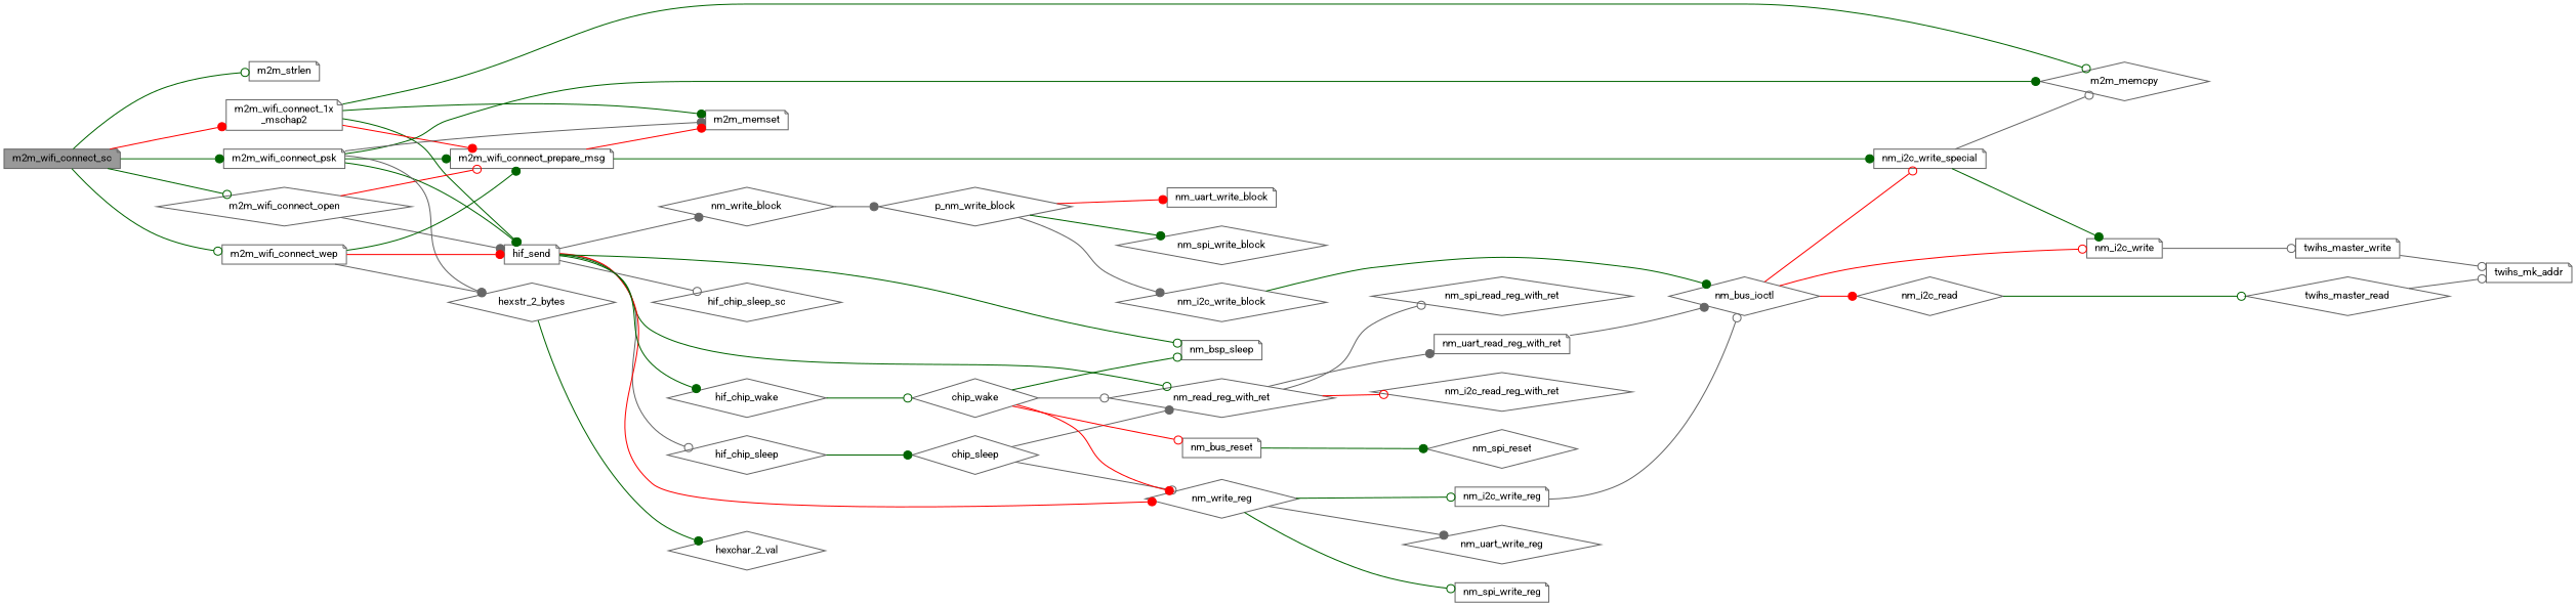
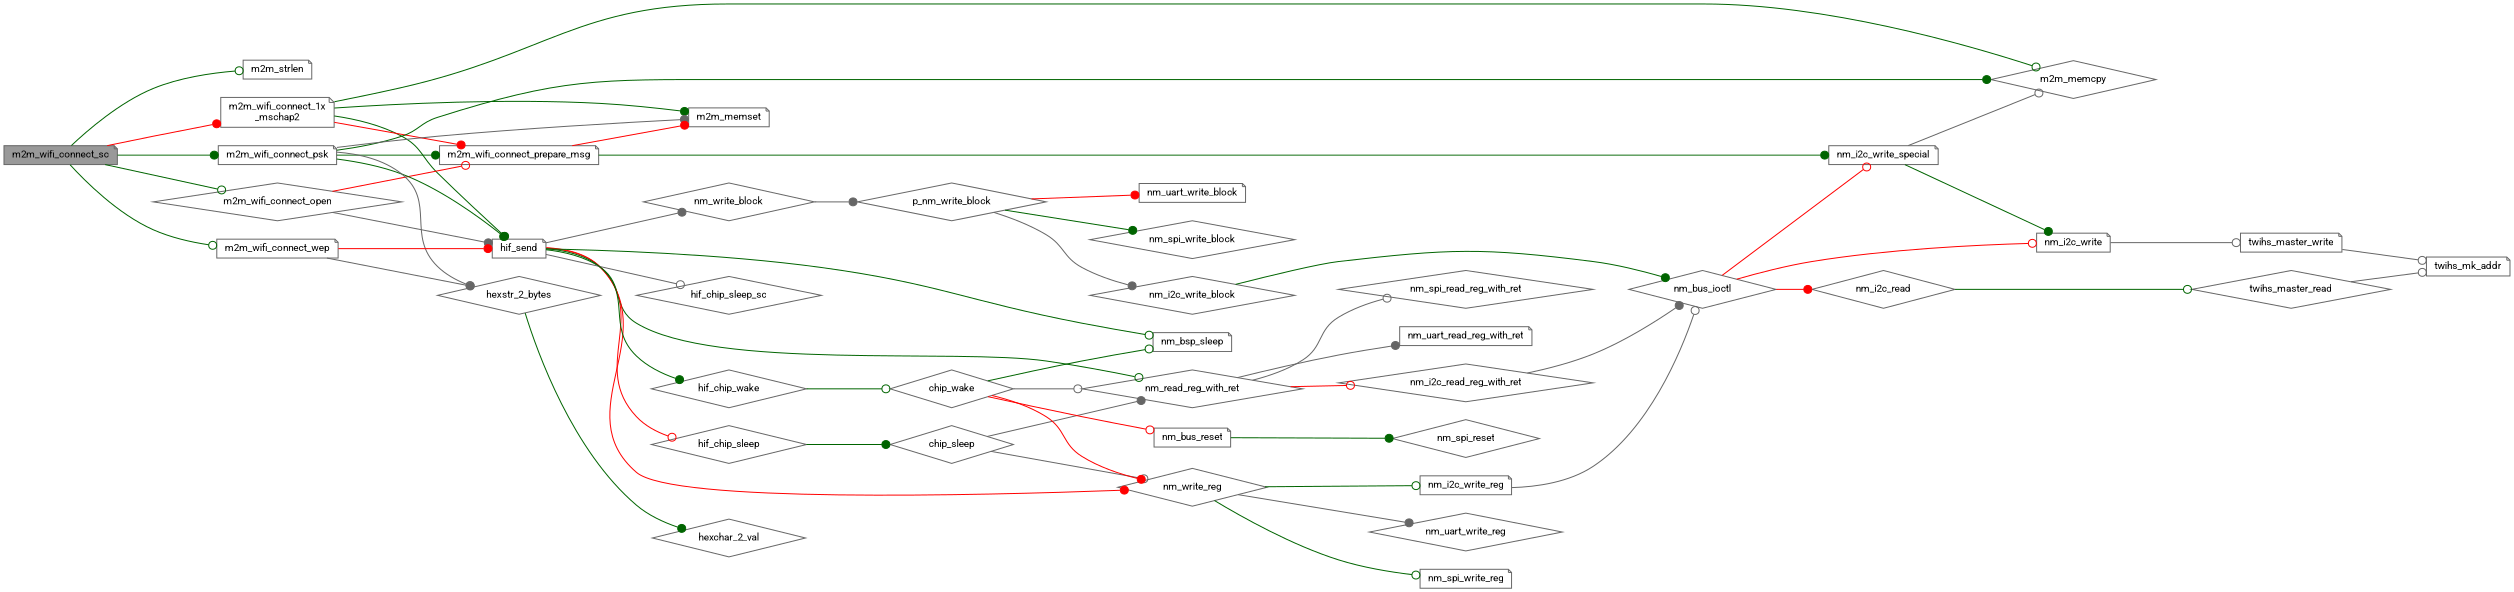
  digraph {
    fontname=Roboto
    rankdir=LR
    node [color=grey40 fillcolor=white fontname=Roboto fontsize=10 shape=diamond style=filled]
    edge [arrowhead=dot color=darkgreen fontname=Roboto fontsize=10 labelfontname=FreeSans labelfontsize=10 style=solid]
    n1 [color=gray40 fillcolor=grey60 fontcolor=black height=0.2 label=m2m_wifi_connect_sc shape=note width=0.4]
    n2 [height=0.2 label=m2m_strlen shape=note width=0.4]
    n3 [height=0.2 label="m2m_wifi_connect_1x\l_mschap2" shape=note width=0.4]
    n4 [height=0.2 label=m2m_wifi_connect_open width=0.4]
    n5 [height=0.2 label=m2m_wifi_connect_psk shape=note width=0.4]
    n6 [height=0.2 label=m2m_wifi_connect_wep shape=note width=0.4]
    n7 [height=0.2 label=hif_send shape=note width=0.4]
    n8 [height=0.2 label=m2m_memcpy width=0.4]
    n9 [height=0.2 label=m2m_memset shape=note width=0.4]
    n10 [height=0.2 label=m2m_wifi_connect_prepare_msg shape=note width=0.4]
    n11 [height=0.2 label=hexstr_2_bytes width=0.4]
    n12 [height=0.2 label=hif_chip_sleep width=0.4]
    n13 [height=0.2 label=nm_read_reg_with_ret width=0.4]
    n14 [height=0.2 label=nm_write_reg width=0.4]
    n15 [height=0.2 label=hif_chip_sleep_sc width=0.4]
    n16 [height=0.2 label=hif_chip_wake width=0.4]
    n17 [height=0.2 label=nm_bsp_sleep shape=note width=0.4]
    n18 [height=0.2 label=nm_write_block width=0.4]
    n19 [height=0.2 label=nm_i2c_write_special shape=note width=0.4]
    n20 [height=0.2 label=chip_sleep width=0.4]
    n21 [height=0.2 label=nm_i2c_read_reg_with_ret width=0.4]
    n22 [height=0.2 label=nm_spi_read_reg_with_ret width=0.4]
    n23 [height=0.2 label=nm_uart_read_reg_with_ret shape=note width=0.4]
    n24 [height=0.2 label=nm_i2c_write_reg shape=note width=0.4]
    n25 [height=0.2 label=nm_spi_write_reg shape=note width=0.4]
    n26 [height=0.2 label=nm_uart_write_reg width=0.4]
    n27 [height=0.2 label=chip_wake width=0.4]
    n28 [height=0.2 label=p_nm_write_block width=0.4]
    n29 [height=0.2 label=nm_bus_ioctl width=0.4]
    n30 [height=0.2 label=nm_i2c_read width=0.4]
    n31 [height=0.2 label=nm_i2c_write shape=note width=0.4]
    n32 [height=0.2 label=twihs_master_read width=0.4]
    n33 [height=0.2 label=twihs_master_write shape=note width=0.4]
    n34 [height=0.2 label=twihs_mk_addr shape=note width=0.4]
    n35 [height=0.2 label=nm_bus_reset shape=note width=0.4]
    n36 [height=0.2 label=nm_spi_reset width=0.4]
    n37 [height=0.2 label=nm_i2c_write_block width=0.4]
    n38 [height=0.2 label=nm_spi_write_block width=0.4]
    n39 [height=0.2 label=nm_uart_write_block shape=note width=0.4]
    n40 [height=0.2 label=hexchar_2_val width=0.4]
    n1 -> n2 [arrowhead=odot]
    n1 -> n3 [color=red]
    n1 -> n4 [arrowhead=odot]
    n1 -> n5
    n1 -> n6 [arrowhead=odot]
    n3 -> n7
    n3 -> n8 [arrowhead=odot]
    n3 -> n9
    n3 -> n10 [color=red]
    n4 -> n7 [color=gray40]
    n4 -> n10 [arrowhead=odot color=red]
    n5 -> n7
    n5 -> n8
    n5 -> n9 [color=gray40]
    n5 -> n10
    n5 -> n11 [arrowhead=odot color=gray40]
    n6 -> n7 [color=red]
-   n6 -> n10
    n6 -> n11 [color=gray40]
-   n7 -> n12 [arrowhead=odot color=gray40]
+   n7 -> n12 [arrowhead=odot color=red]
    n7 -> n13 [arrowhead=odot]
    n7 -> n14 [color=red]
    n7 -> n15 [arrowhead=odot color=gray40]
    n7 -> n16
    n7 -> n17 [arrowhead=odot]
    n7 -> n18 [color=gray40]
    n10 -> n9 [color=red]
    n10 -> n19
    n11 -> n40
    n12 -> n20
    n13 -> n21 [arrowhead=odot color=red]
    n13 -> n22 [arrowhead=odot color=gray40]
    n13 -> n23 [color=gray40]
    n14 -> n24 [arrowhead=odot]
    n14 -> n25 [arrowhead=odot]
    n14 -> n26 [color=gray40]
    n16 -> n27 [arrowhead=odot]
    n18 -> n28 [color=gray40]
    n19 -> n8 [arrowhead=odot color=gray40]
    n19 -> n31
    n20 -> n13 [color=gray40]
    n20 -> n14 [arrowhead=odot color=gray40]
-   n23 -> n29 [color=gray40]
+   n21 -> n29 [color=gray40]
    n24 -> n29 [arrowhead=odot color=gray40]
    n27 -> n13 [arrowhead=odot color=gray40]
    n27 -> n14 [color=red]
    n27 -> n17 [arrowhead=odot]
    n27 -> n35 [arrowhead=odot color=red]
    n28 -> n37 [color=gray40]
    n28 -> n38
    n28 -> n39 [color=red]
    n29 -> n19 [arrowhead=odot color=red]
    n29 -> n30 [color=red]
    n29 -> n31 [arrowhead=odot color=red]
    n30 -> n32 [arrowhead=odot]
    n31 -> n33 [arrowhead=odot color=gray40]
    n32 -> n34 [arrowhead=odot color=gray40]
    n33 -> n34 [arrowhead=odot color=gray40]
    n35 -> n36
    n37 -> n29
  }
